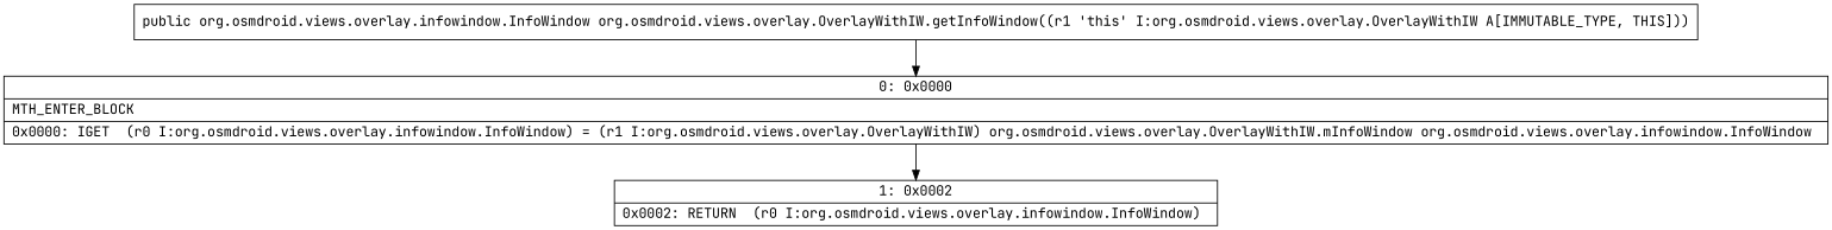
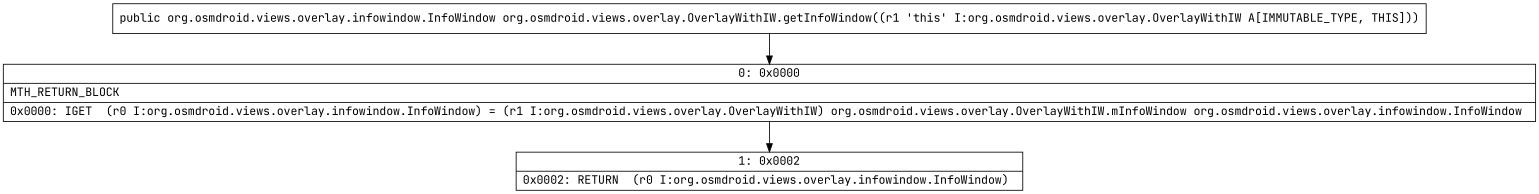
  digraph {
    fontname="JetBrains Mono"
    node [shape=record fontname="JetBrains Mono"]
    edge [fontname="JetBrains Mono"]
-   n1 [label="{0\:\ 0x0000|MTH_ENTER_BLOCK\l|0x0000: IGET  (r0 I:org.osmdroid.views.overlay.infowindow.InfoWindow) = (r1 I:org.osmdroid.views.overlay.OverlayWithIW) org.osmdroid.views.overlay.OverlayWithIW.mInfoWindow org.osmdroid.views.overlay.infowindow.InfoWindow \l}"]
+   n1 [label="{0\:\ 0x0000|MTH_RETURN_BLOCK\l|0x0000: IGET  (r0 I:org.osmdroid.views.overlay.infowindow.InfoWindow) = (r1 I:org.osmdroid.views.overlay.OverlayWithIW) org.osmdroid.views.overlay.OverlayWithIW.mInfoWindow org.osmdroid.views.overlay.infowindow.InfoWindow \l}"]
    n2 [label="{1\:\ 0x0002|0x0002: RETURN  (r0 I:org.osmdroid.views.overlay.infowindow.InfoWindow) \l}"]
    n3 [label="{public org.osmdroid.views.overlay.infowindow.InfoWindow org.osmdroid.views.overlay.OverlayWithIW.getInfoWindow((r1 'this' I:org.osmdroid.views.overlay.OverlayWithIW A[IMMUTABLE_TYPE, THIS])) }"]
    n1 -> n2
    n3 -> n1
  }
